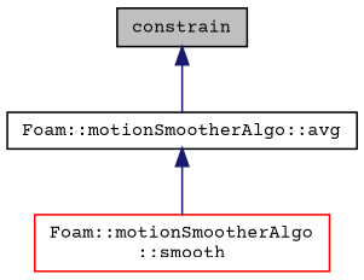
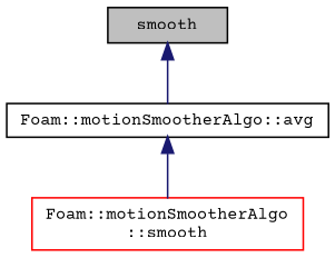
  digraph {
    fontname="Courier Prime"
    rankdir=TB
    node [color=black fontname="Courier Prime" fontsize=10 shape=record]
    edge [color=midnightblue dir=back fontname="Courier Prime" fontsize=10 labelfontname=FreeSans labelfontsize=10 style=solid]
-   n1 [fillcolor=grey75 fontcolor=black height=0.2 label=constrain style=filled width=0.4]
+   n1 [fillcolor=grey75 fontcolor=black height=0.2 label=smooth style=filled width=0.4]
    n2 [height=0.2 label="Foam::motionSmootherAlgo::avg" width=0.4]
    n3 [color=red height=0.2 label="Foam::motionSmootherAlgo\l::smooth" width=0.4]
    n1 -> n2
    n2 -> n3
  }
